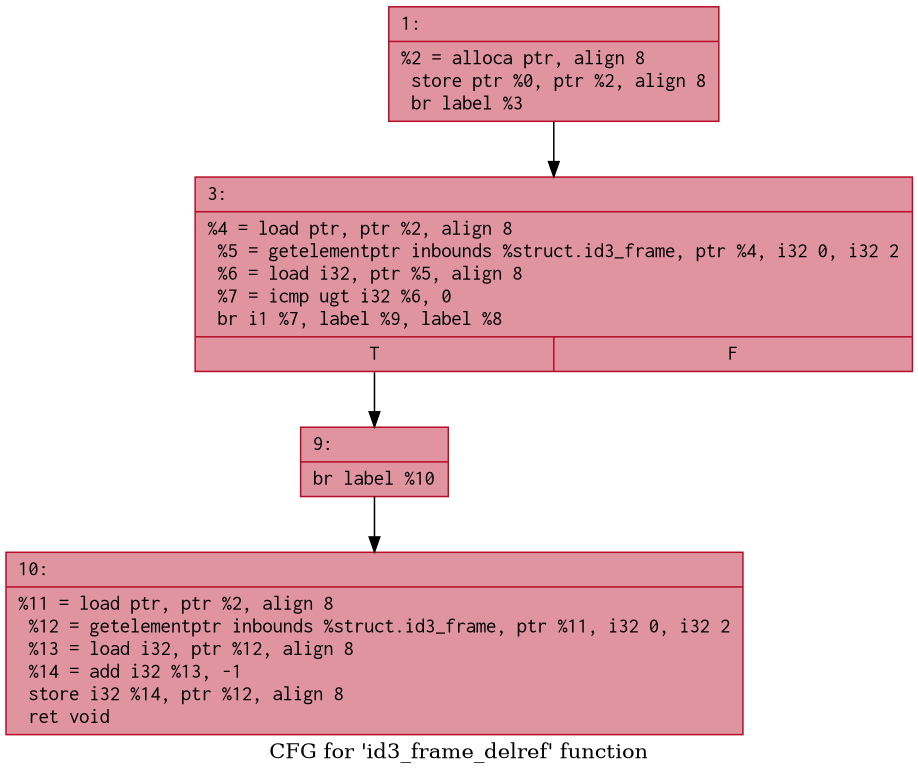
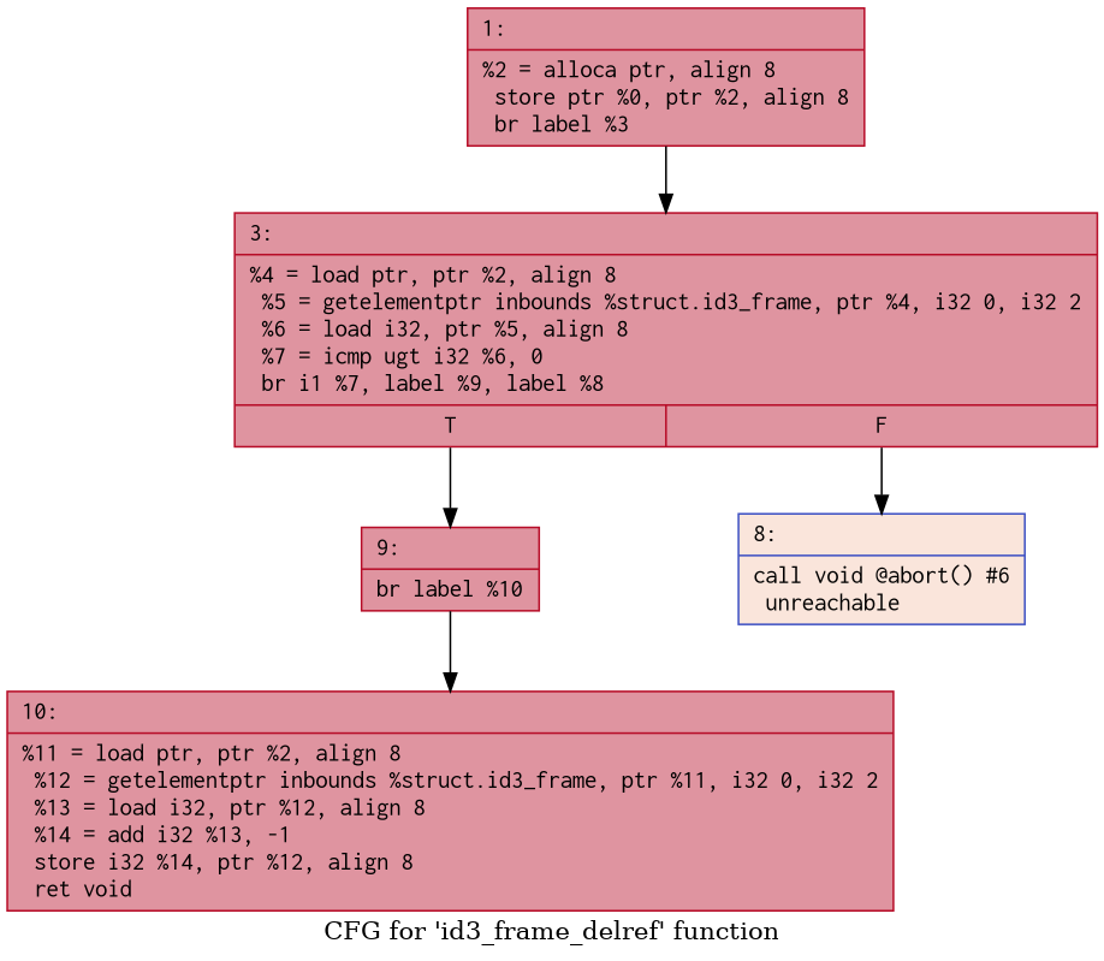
  digraph {
    label="CFG for 'id3_frame_delref' function"
    node [color="#b70d28ff" fillcolor="#b70d2870" fontname=Courier shape=record style=filled]
    n1 [label="{1:\l|  %2 = alloca ptr, align 8\l  store ptr %0, ptr %2, align 8\l  br label %3\l}"]
    n2 [label="{3:\l|  %4 = load ptr, ptr %2, align 8\l  %5 = getelementptr inbounds %struct.id3_frame, ptr %4, i32 0, i32 2\l  %6 = load i32, ptr %5, align 8\l  %7 = icmp ugt i32 %6, 0\l  br i1 %7, label %9, label %8\l|{<s0>T|<s1>F}}"]
    n3 [label="{9:\l|  br label %10\l}"]
+   n4 [color="#3d50c3ff" fillcolor="#f4c5ad70" label="{8:\l|  call void @abort() #6\l  unreachable\l}"]
    n5 [label="{10:\l|  %11 = load ptr, ptr %2, align 8\l  %12 = getelementptr inbounds %struct.id3_frame, ptr %11, i32 0, i32 2\l  %13 = load i32, ptr %12, align 8\l  %14 = add i32 %13, -1\l  store i32 %14, ptr %12, align 8\l  ret void\l}"]
    n1 -> n2
    n2 -> n3 [tailport=s0]
+   n2 -> n4 [tailport=s1]
    n3 -> n5
  }
